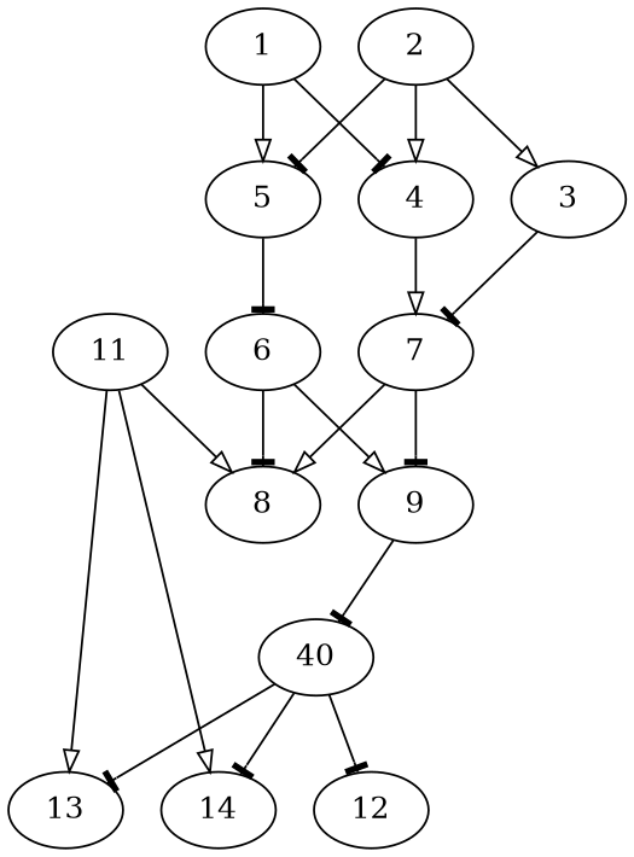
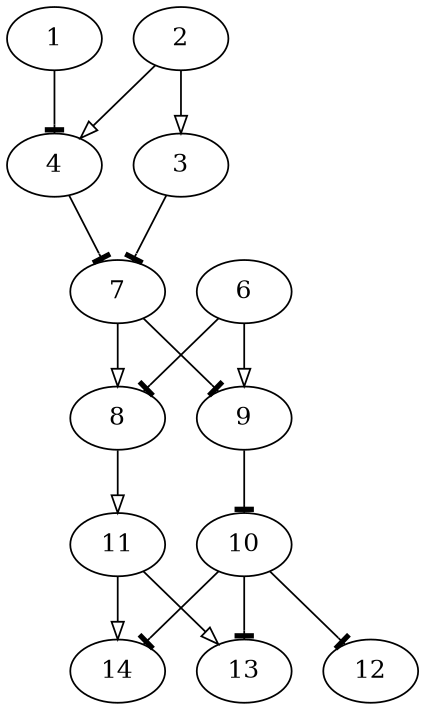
  digraph {
    node [alpha=0.00]
    edge [arrowhead=tee]
    1 [expect_size=28633088]
    4 [alpha=0.16 expect_size=15435776]
-   5 [alpha=0.18 expect_size=20960256]
    7 [alpha=0.09 expect_size=50702336]
    6 [alpha=0.03 expect_size=12748800]
    8 [expect_size=17607680]
    9 [alpha=0.01 expect_size=34262016]
    2 [alpha=0.13 expect_size=12816384]
    3 [expect_size=26547200]
    11 [alpha=0.16 expect_size=16088064]
-   10 [alpha=0.18 expect_size=5449728 label=40]
+   10 [alpha=0.18 expect_size=5449728]
    13 [alpha=0.07 expect_size=46973952]
    14 [alpha=0.13 expect_size=47013888]
    12 [alpha=0.16 expect_size=16638976]
    1 -> 4
-   1 -> 5 [arrowhead=onormal]
-   4 -> 7 [arrowhead=onormal]
-   5 -> 6
+   4 -> 7
    7 -> 8 [arrowhead=onormal]
    7 -> 9
    6 -> 8
    6 -> 9 [arrowhead=onormal]
-   11 -> 8 [arrowhead=onormal]
+   8 -> 11 [arrowhead=onormal]
    9 -> 10
    2 -> 4 [arrowhead=onormal]
-   2 -> 5
    2 -> 3 [arrowhead=onormal]
    3 -> 7
    11 -> 13 [arrowhead=onormal]
    11 -> 14 [arrowhead=onormal]
    10 -> 13
    10 -> 14
    10 -> 12
  }
